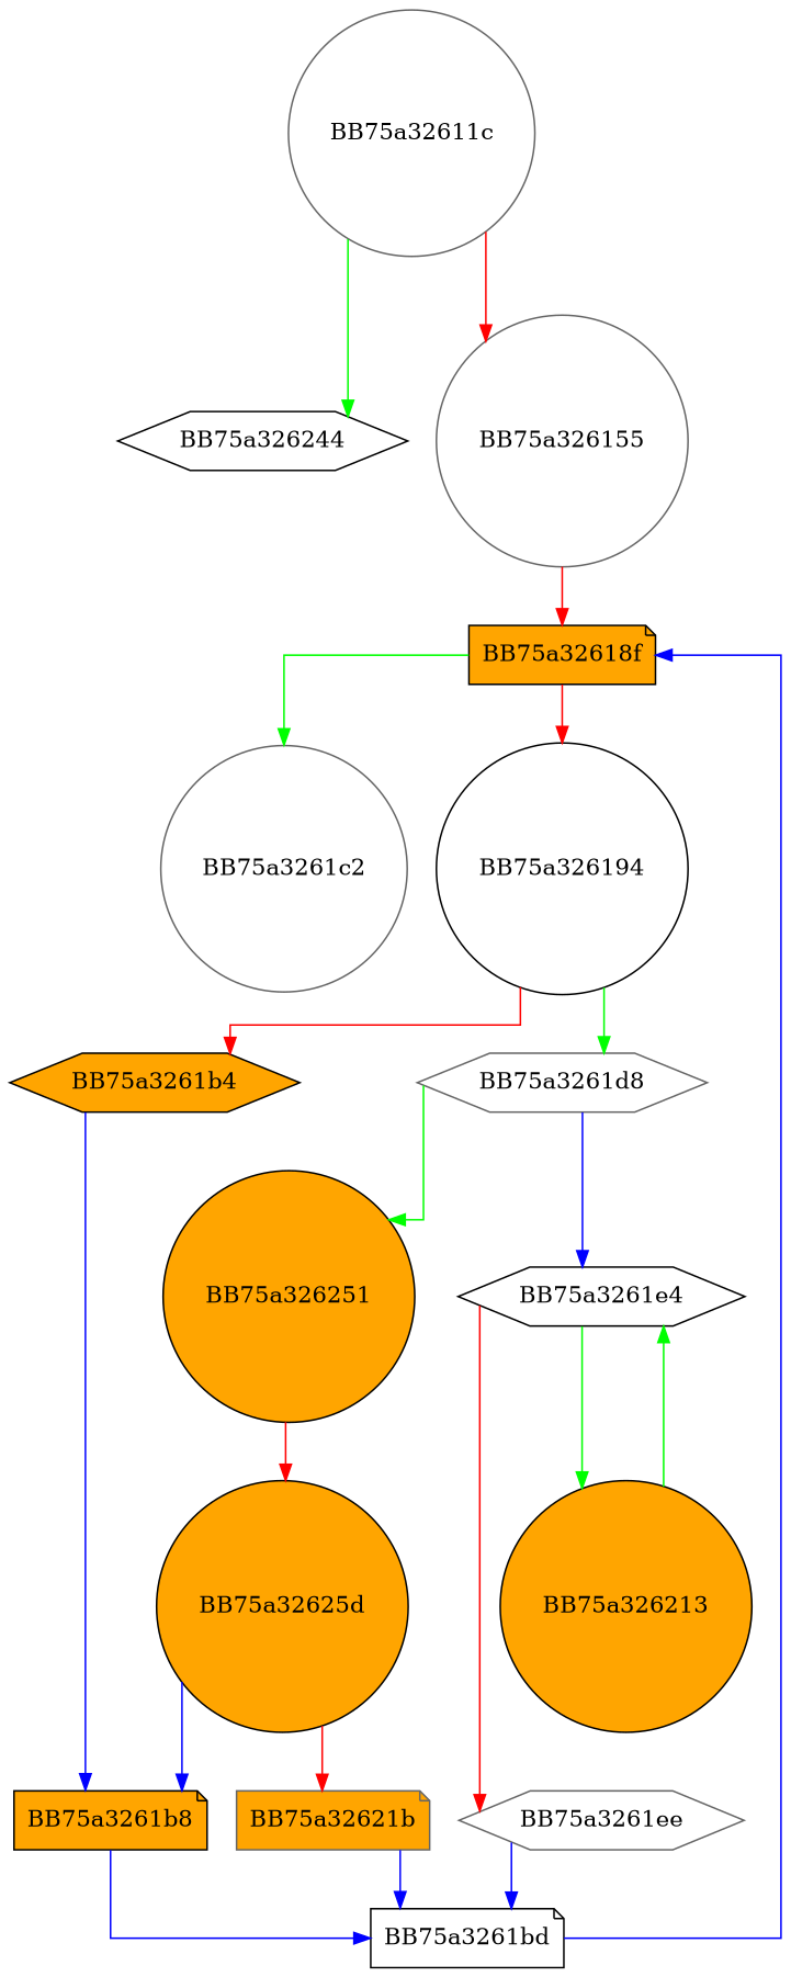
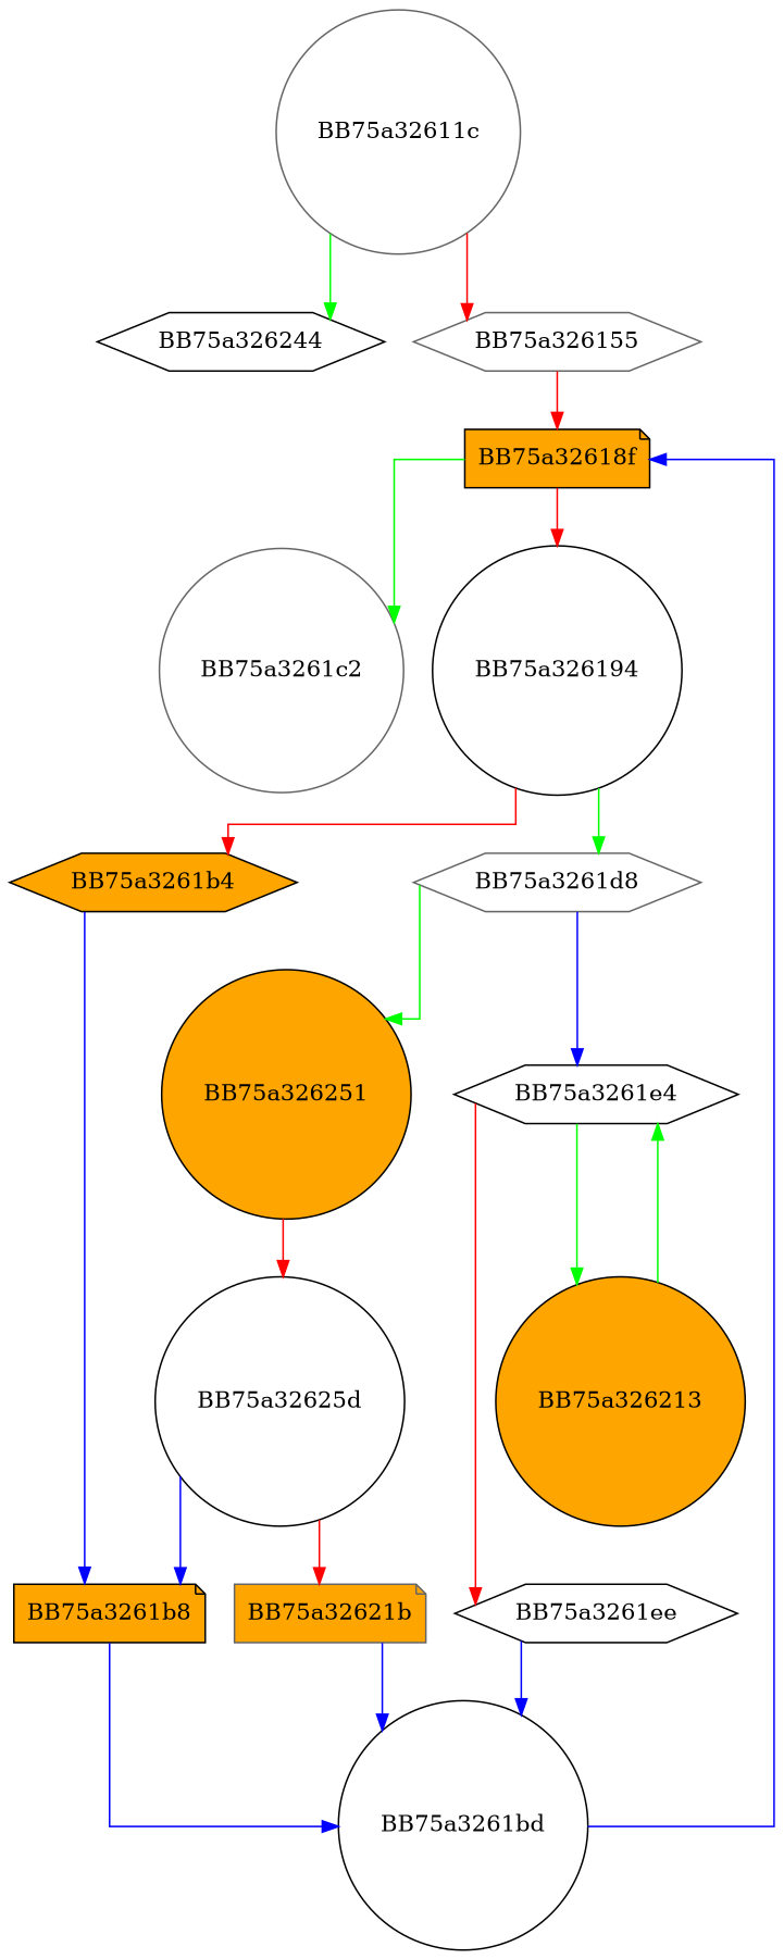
  digraph {
    splines=ortho
    node [color=black fillcolor=white shape=circle style=filled]
    edge [color=red]
    BB75a32611c [color=gray40]
    BB75a326244 [shape=hexagon]
-   BB75a326155 [color=gray40]
+   BB75a326155 [color=gray40 shape=hexagon]
    BB75a32618f [fillcolor=orange shape=note]
    BB75a3261c2 [color=gray40]
    BB75a326194
    BB75a3261d8 [color=gray40 shape=hexagon]
    BB75a3261b4 [fillcolor=orange shape=hexagon]
    BB75a326251 [fillcolor=orange]
    BB75a3261e4 [shape=hexagon]
    BB75a3261b8 [fillcolor=orange shape=note]
-   BB75a32625d [fillcolor=orange]
+   BB75a32625d
    BB75a326213 [fillcolor=orange]
-   BB75a3261ee [color=gray40 shape=hexagon]
-   BB75a3261bd [shape=note]
+   BB75a3261ee [shape=hexagon]
+   BB75a3261bd
    BB75a32621b [color=gray40 fillcolor=orange shape=note]
    BB75a32611c -> BB75a326244 [color=green]
    BB75a32611c -> BB75a326155
    BB75a326155 -> BB75a32618f
    BB75a32618f -> BB75a3261c2 [color=green]
    BB75a32618f -> BB75a326194
    BB75a326194 -> BB75a3261d8 [color=green]
    BB75a326194 -> BB75a3261b4
    BB75a3261d8 -> BB75a326251 [color=green]
    BB75a3261d8 -> BB75a3261e4 [color=blue]
    BB75a3261b4 -> BB75a3261b8 [color=blue]
    BB75a326251 -> BB75a32625d
    BB75a3261e4 -> BB75a326213 [color=green]
    BB75a3261e4 -> BB75a3261ee
    BB75a3261b8 -> BB75a3261bd [color=blue]
    BB75a32625d -> BB75a3261b8 [color=blue]
    BB75a32625d -> BB75a32621b
    BB75a326213 -> BB75a3261e4 [color=green]
    BB75a3261ee -> BB75a3261bd [color=blue]
    BB75a3261bd -> BB75a32618f [color=blue]
    BB75a32621b -> BB75a3261bd [color=blue]
  }
